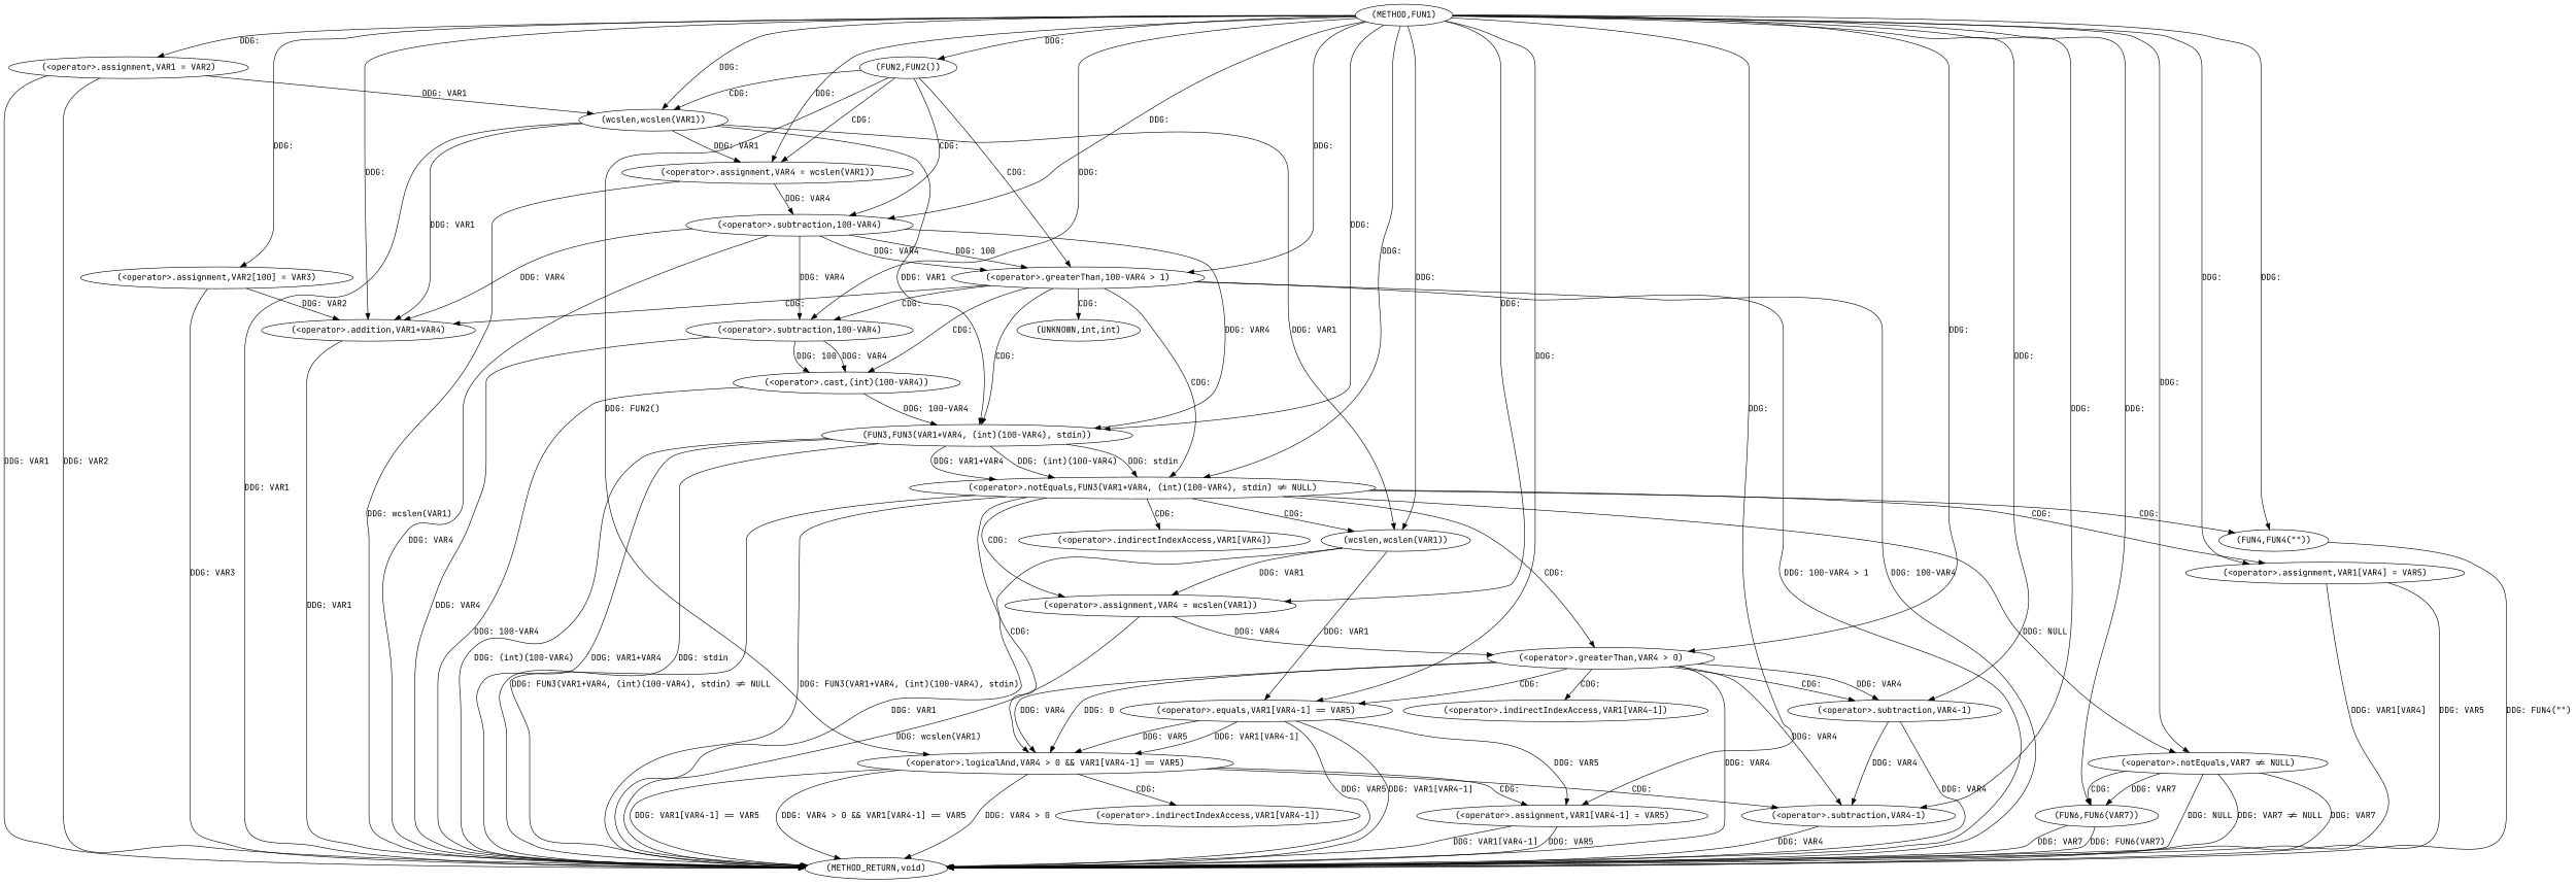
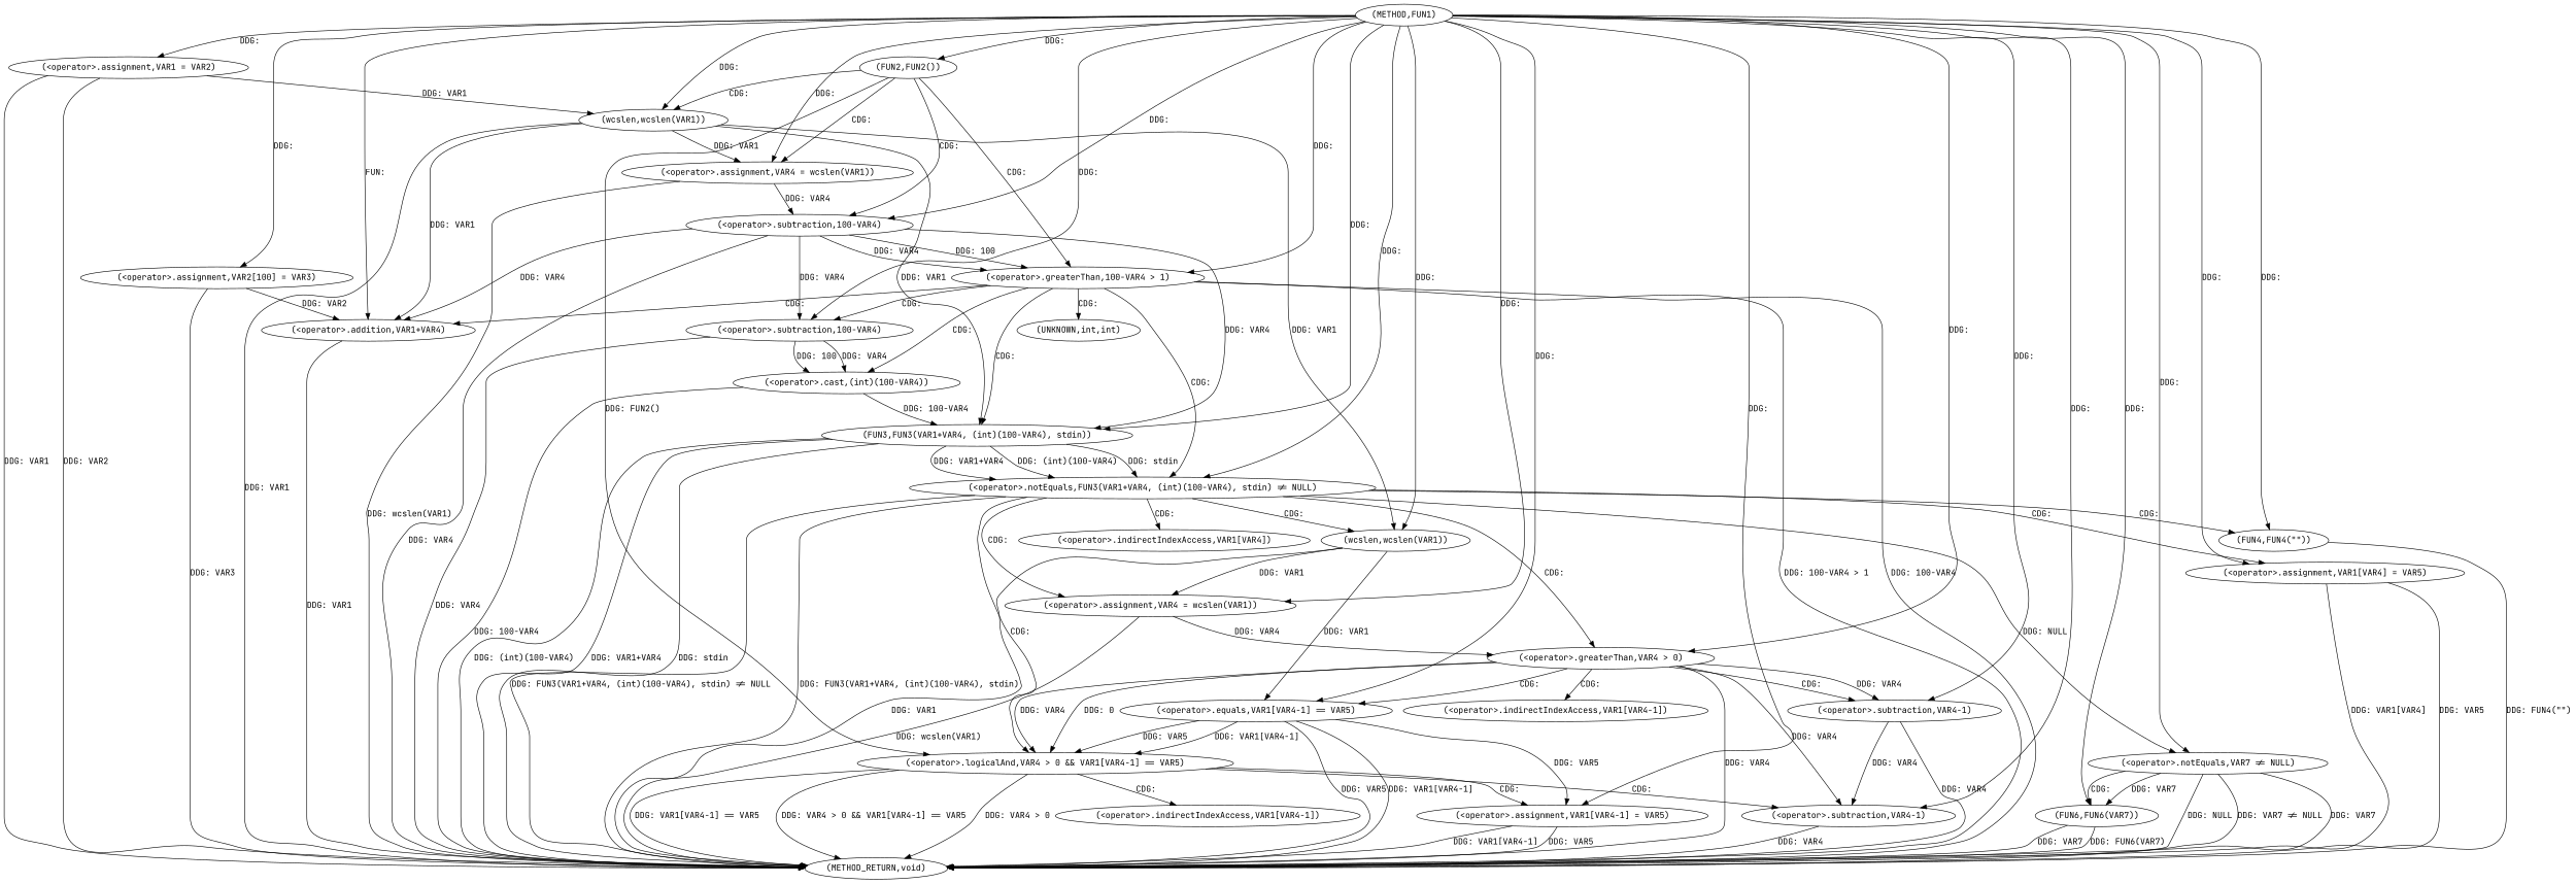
  digraph {
    fontname="JetBrains Mono"
    node [fontname="JetBrains Mono"]
    edge [fontname="JetBrains Mono"]
    n1 [label="(METHOD,FUN1)"]
    n2 [label="(<operator>.assignment,VAR2[100] = VAR3)"]
    n3 [label="(<operator>.assignment,VAR1 = VAR2)"]
    n4 [label="(FUN2,FUN2())"]
    n5 [label="(<operator>.assignment,VAR4 = wcslen(VAR1))"]
    n6 [label="(wcslen,wcslen(VAR1))"]
    n7 [label="(<operator>.greaterThan,100-VAR4 > 1)"]
    n8 [label="(<operator>.subtraction,100-VAR4)"]
    n9 [label="(<operator>.notEquals,FUN3(VAR1+VAR4, (int)(100-VAR4), stdin) != NULL)"]
    n10 [label="(FUN3,FUN3(VAR1+VAR4, (int)(100-VAR4), stdin))"]
    n11 [label="(<operator>.addition,VAR1+VAR4)"]
    n12 [label="(<operator>.subtraction,100-VAR4)"]
    n13 [label="(<operator>.assignment,VAR4 = wcslen(VAR1))"]
    n14 [label="(wcslen,wcslen(VAR1))"]
    n15 [label="(<operator>.greaterThan,VAR4 > 0)"]
    n16 [label="(<operator>.equals,VAR1[VAR4-1] == VAR5)"]
    n17 [label="(<operator>.subtraction,VAR4-1)"]
    n18 [label="(<operator>.assignment,VAR1[VAR4-1] = VAR5)"]
    n19 [label="(<operator>.subtraction,VAR4-1)"]
    n20 [label="(FUN4,FUN4(\"\"))"]
    n21 [label="(<operator>.assignment,VAR1[VAR4] = VAR5)"]
    n22 [label="(<operator>.notEquals,VAR7 != NULL)"]
    n23 [label="(FUN6,FUN6(VAR7))"]
    n24 [label="(METHOD_RETURN,void)"]
    n25 [label="(<operator>.logicalAnd,VAR4 > 0 && VAR1[VAR4-1] == VAR5)"]
    n26 [label="(<operator>.cast,(int)(100-VAR4))"]
    n27 [label="(UNKNOWN,int,int)"]
    n28 [label="(<operator>.indirectIndexAccess,VAR1[VAR4])"]
    n29 [label="(<operator>.indirectIndexAccess,VAR1[VAR4-1])"]
    n30 [label="(<operator>.indirectIndexAccess,VAR1[VAR4-1])"]
    n1 -> n2 [label="DDG: "]
    n1 -> n3 [label="DDG: "]
    n1 -> n4 [label="DDG: "]
    n1 -> n5 [label="DDG: "]
    n1 -> n6 [label="DDG: "]
    n1 -> n7 [label="DDG: "]
    n1 -> n8 [label="DDG: "]
    n1 -> n9 [label="DDG: "]
    n1 -> n10 [label="DDG: "]
-   n1 -> n11 [label="DDG: "]
+   n1 -> n11 [label="FUN: "]
    n1 -> n12 [label="DDG: "]
    n1 -> n13 [label="DDG: "]
    n1 -> n14 [label="DDG: "]
    n1 -> n15 [label="DDG: "]
    n1 -> n16 [label="DDG: "]
    n1 -> n17 [label="DDG: "]
    n1 -> n18 [label="DDG: "]
    n1 -> n19 [label="DDG: "]
    n1 -> n20 [label="DDG: "]
    n1 -> n21 [label="DDG: "]
    n1 -> n22 [label="DDG: "]
    n1 -> n23 [label="DDG: "]
    n2 -> n11 [label="DDG: VAR2"]
    n2 -> n24 [label="DDG: VAR3"]
    n3 -> n6 [label="DDG: VAR1"]
    n3 -> n24 [label="DDG: VAR1"]
    n3 -> n24 [label="DDG: VAR2"]
    n4 -> n5 [label="CDG: "]
    n4 -> n6 [label="CDG: "]
    n4 -> n7 [label="CDG: "]
    n4 -> n8 [label="CDG: "]
    n4 -> n25 [label="DDG: FUN2()"]
    n5 -> n8 [label="DDG: VAR4"]
    n5 -> n24 [label="DDG: wcslen(VAR1)"]
    n6 -> n5 [label="DDG: VAR1"]
    n6 -> n10 [label="DDG: VAR1"]
    n6 -> n11 [label="DDG: VAR1"]
    n6 -> n14 [label="DDG: VAR1"]
    n6 -> n24 [label="DDG: VAR1"]
    n7 -> n9 [label="CDG: "]
    n7 -> n10 [label="CDG: "]
    n7 -> n11 [label="CDG: "]
    n7 -> n12 [label="CDG: "]
    n7 -> n24 [label="DDG: 100-VAR4 > 1"]
    n7 -> n24 [label="DDG: 100-VAR4"]
    n7 -> n26 [label="CDG: "]
    n7 -> n27 [label="CDG: "]
    n8 -> n7 [label="DDG: 100"]
    n8 -> n7 [label="DDG: VAR4"]
    n8 -> n10 [label="DDG: VAR4"]
    n8 -> n11 [label="DDG: VAR4"]
    n8 -> n12 [label="DDG: VAR4"]
    n8 -> n24 [label="DDG: VAR4"]
    n9 -> n13 [label="CDG: "]
    n9 -> n14 [label="CDG: "]
    n9 -> n15 [label="CDG: "]
    n9 -> n20 [label="CDG: "]
    n9 -> n21 [label="CDG: "]
    n9 -> n22 [label="DDG: NULL"]
    n9 -> n24 [label="DDG: FUN3(VAR1+VAR4, (int)(100-VAR4), stdin)"]
    n9 -> n24 [label="DDG: FUN3(VAR1+VAR4, (int)(100-VAR4), stdin) != NULL"]
    n9 -> n25 [label="CDG: "]
    n9 -> n28 [label="CDG: "]
    n10 -> n9 [label="DDG: VAR1+VAR4"]
    n10 -> n9 [label="DDG: (int)(100-VAR4)"]
    n10 -> n9 [label="DDG: stdin"]
    n10 -> n24 [label="DDG: (int)(100-VAR4)"]
    n10 -> n24 [label="DDG: VAR1+VAR4"]
    n10 -> n24 [label="DDG: stdin"]
    n11 -> n24 [label="DDG: VAR1"]
    n12 -> n24 [label="DDG: VAR4"]
    n12 -> n26 [label="DDG: 100"]
    n12 -> n26 [label="DDG: VAR4"]
    n13 -> n15 [label="DDG: VAR4"]
    n13 -> n24 [label="DDG: wcslen(VAR1)"]
    n14 -> n13 [label="DDG: VAR1"]
    n14 -> n16 [label="DDG: VAR1"]
    n14 -> n24 [label="DDG: VAR1"]
    n15 -> n16 [label="CDG: "]
    n15 -> n17 [label="DDG: VAR4"]
    n15 -> n17 [label="CDG: "]
    n15 -> n19 [label="DDG: VAR4"]
    n15 -> n24 [label="DDG: VAR4"]
    n15 -> n25 [label="DDG: VAR4"]
    n15 -> n25 [label="DDG: 0"]
    n15 -> n29 [label="CDG: "]
    n16 -> n18 [label="DDG: VAR5"]
    n16 -> n24 [label="DDG: VAR5"]
    n16 -> n24 [label="DDG: VAR1[VAR4-1]"]
    n16 -> n25 [label="DDG: VAR1[VAR4-1]"]
    n16 -> n25 [label="DDG: VAR5"]
    n17 -> n19 [label="DDG: VAR4"]
    n17 -> n24 [label="DDG: VAR4"]
    n18 -> n24 [label="DDG: VAR1[VAR4-1]"]
    n18 -> n24 [label="DDG: VAR5"]
    n19 -> n24 [label="DDG: VAR4"]
    n20 -> n24 [label="DDG: FUN4(\"\")"]
    n21 -> n24 [label="DDG: VAR1[VAR4]"]
    n21 -> n24 [label="DDG: VAR5"]
    n22 -> n23 [label="DDG: VAR7"]
    n22 -> n23 [label="CDG: "]
    n22 -> n24 [label="DDG: NULL"]
    n22 -> n24 [label="DDG: VAR7 != NULL"]
    n22 -> n24 [label="DDG: VAR7"]
    n23 -> n24 [label="DDG: VAR7"]
    n23 -> n24 [label="DDG: FUN6(VAR7)"]
    n25 -> n18 [label="CDG: "]
    n25 -> n19 [label="CDG: "]
    n25 -> n24 [label="DDG: VAR1[VAR4-1] == VAR5"]
    n25 -> n24 [label="DDG: VAR4 > 0 && VAR1[VAR4-1] == VAR5"]
    n25 -> n24 [label="DDG: VAR4 > 0"]
    n25 -> n30 [label="CDG: "]
    n26 -> n10 [label="DDG: 100-VAR4"]
    n26 -> n24 [label="DDG: 100-VAR4"]
  }
